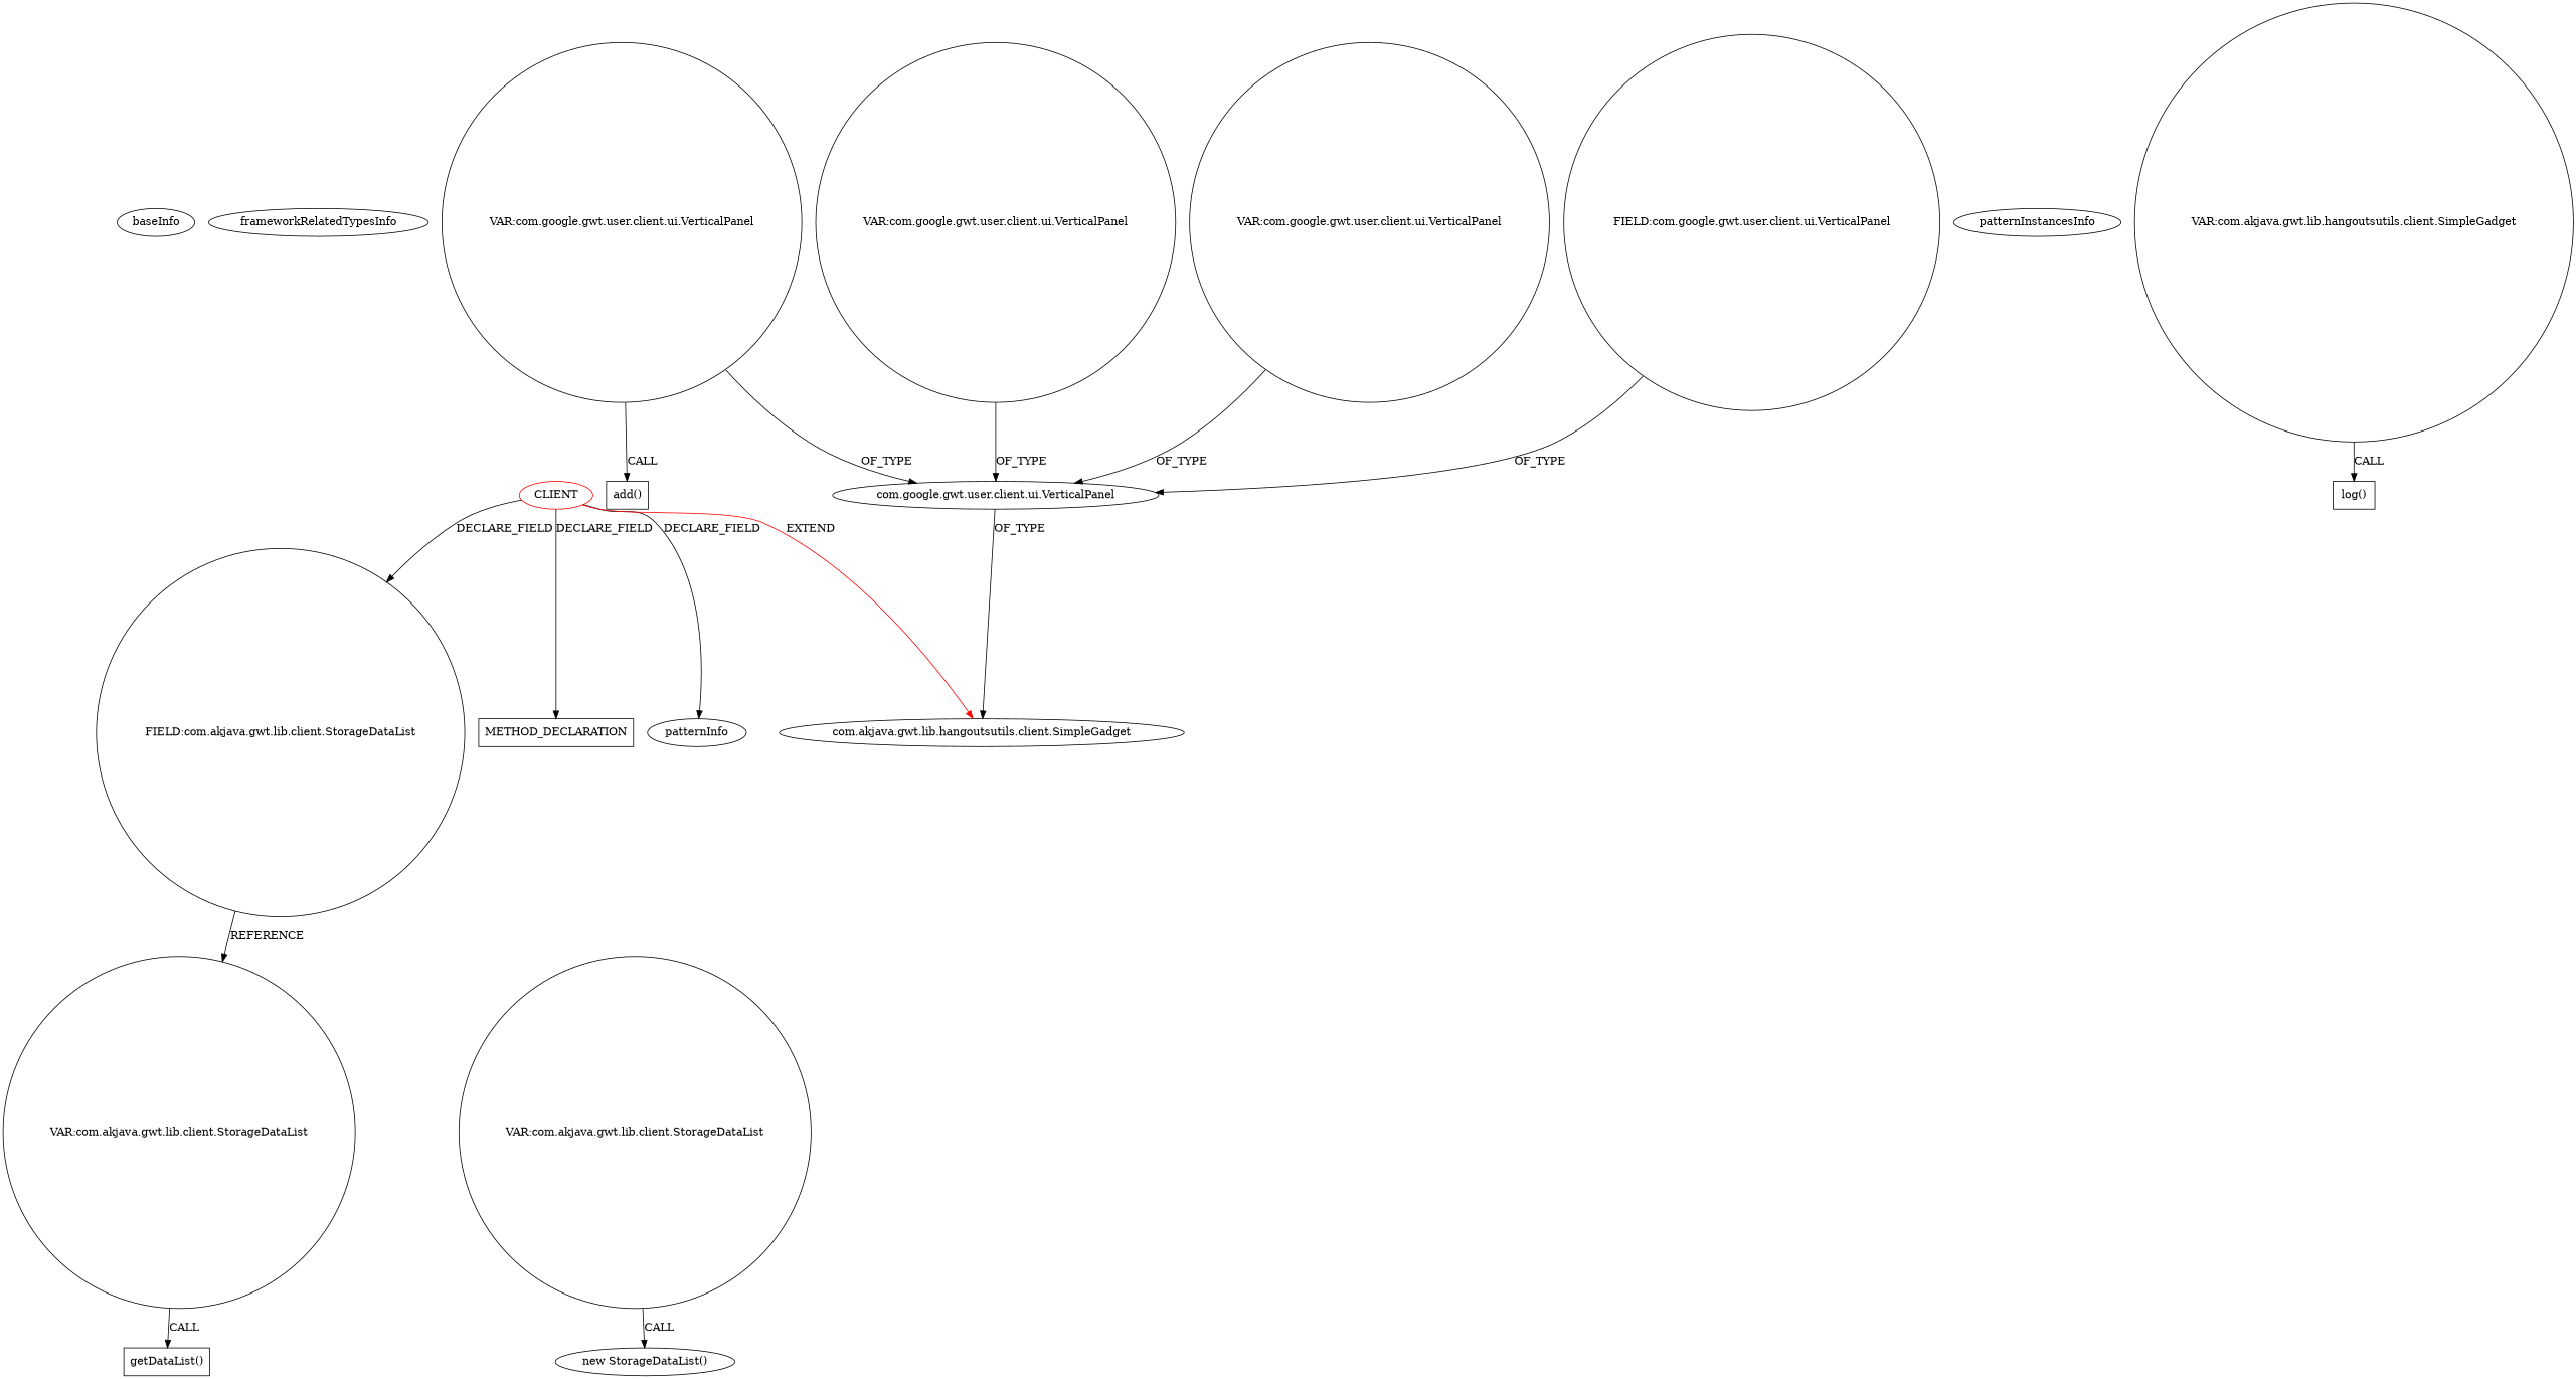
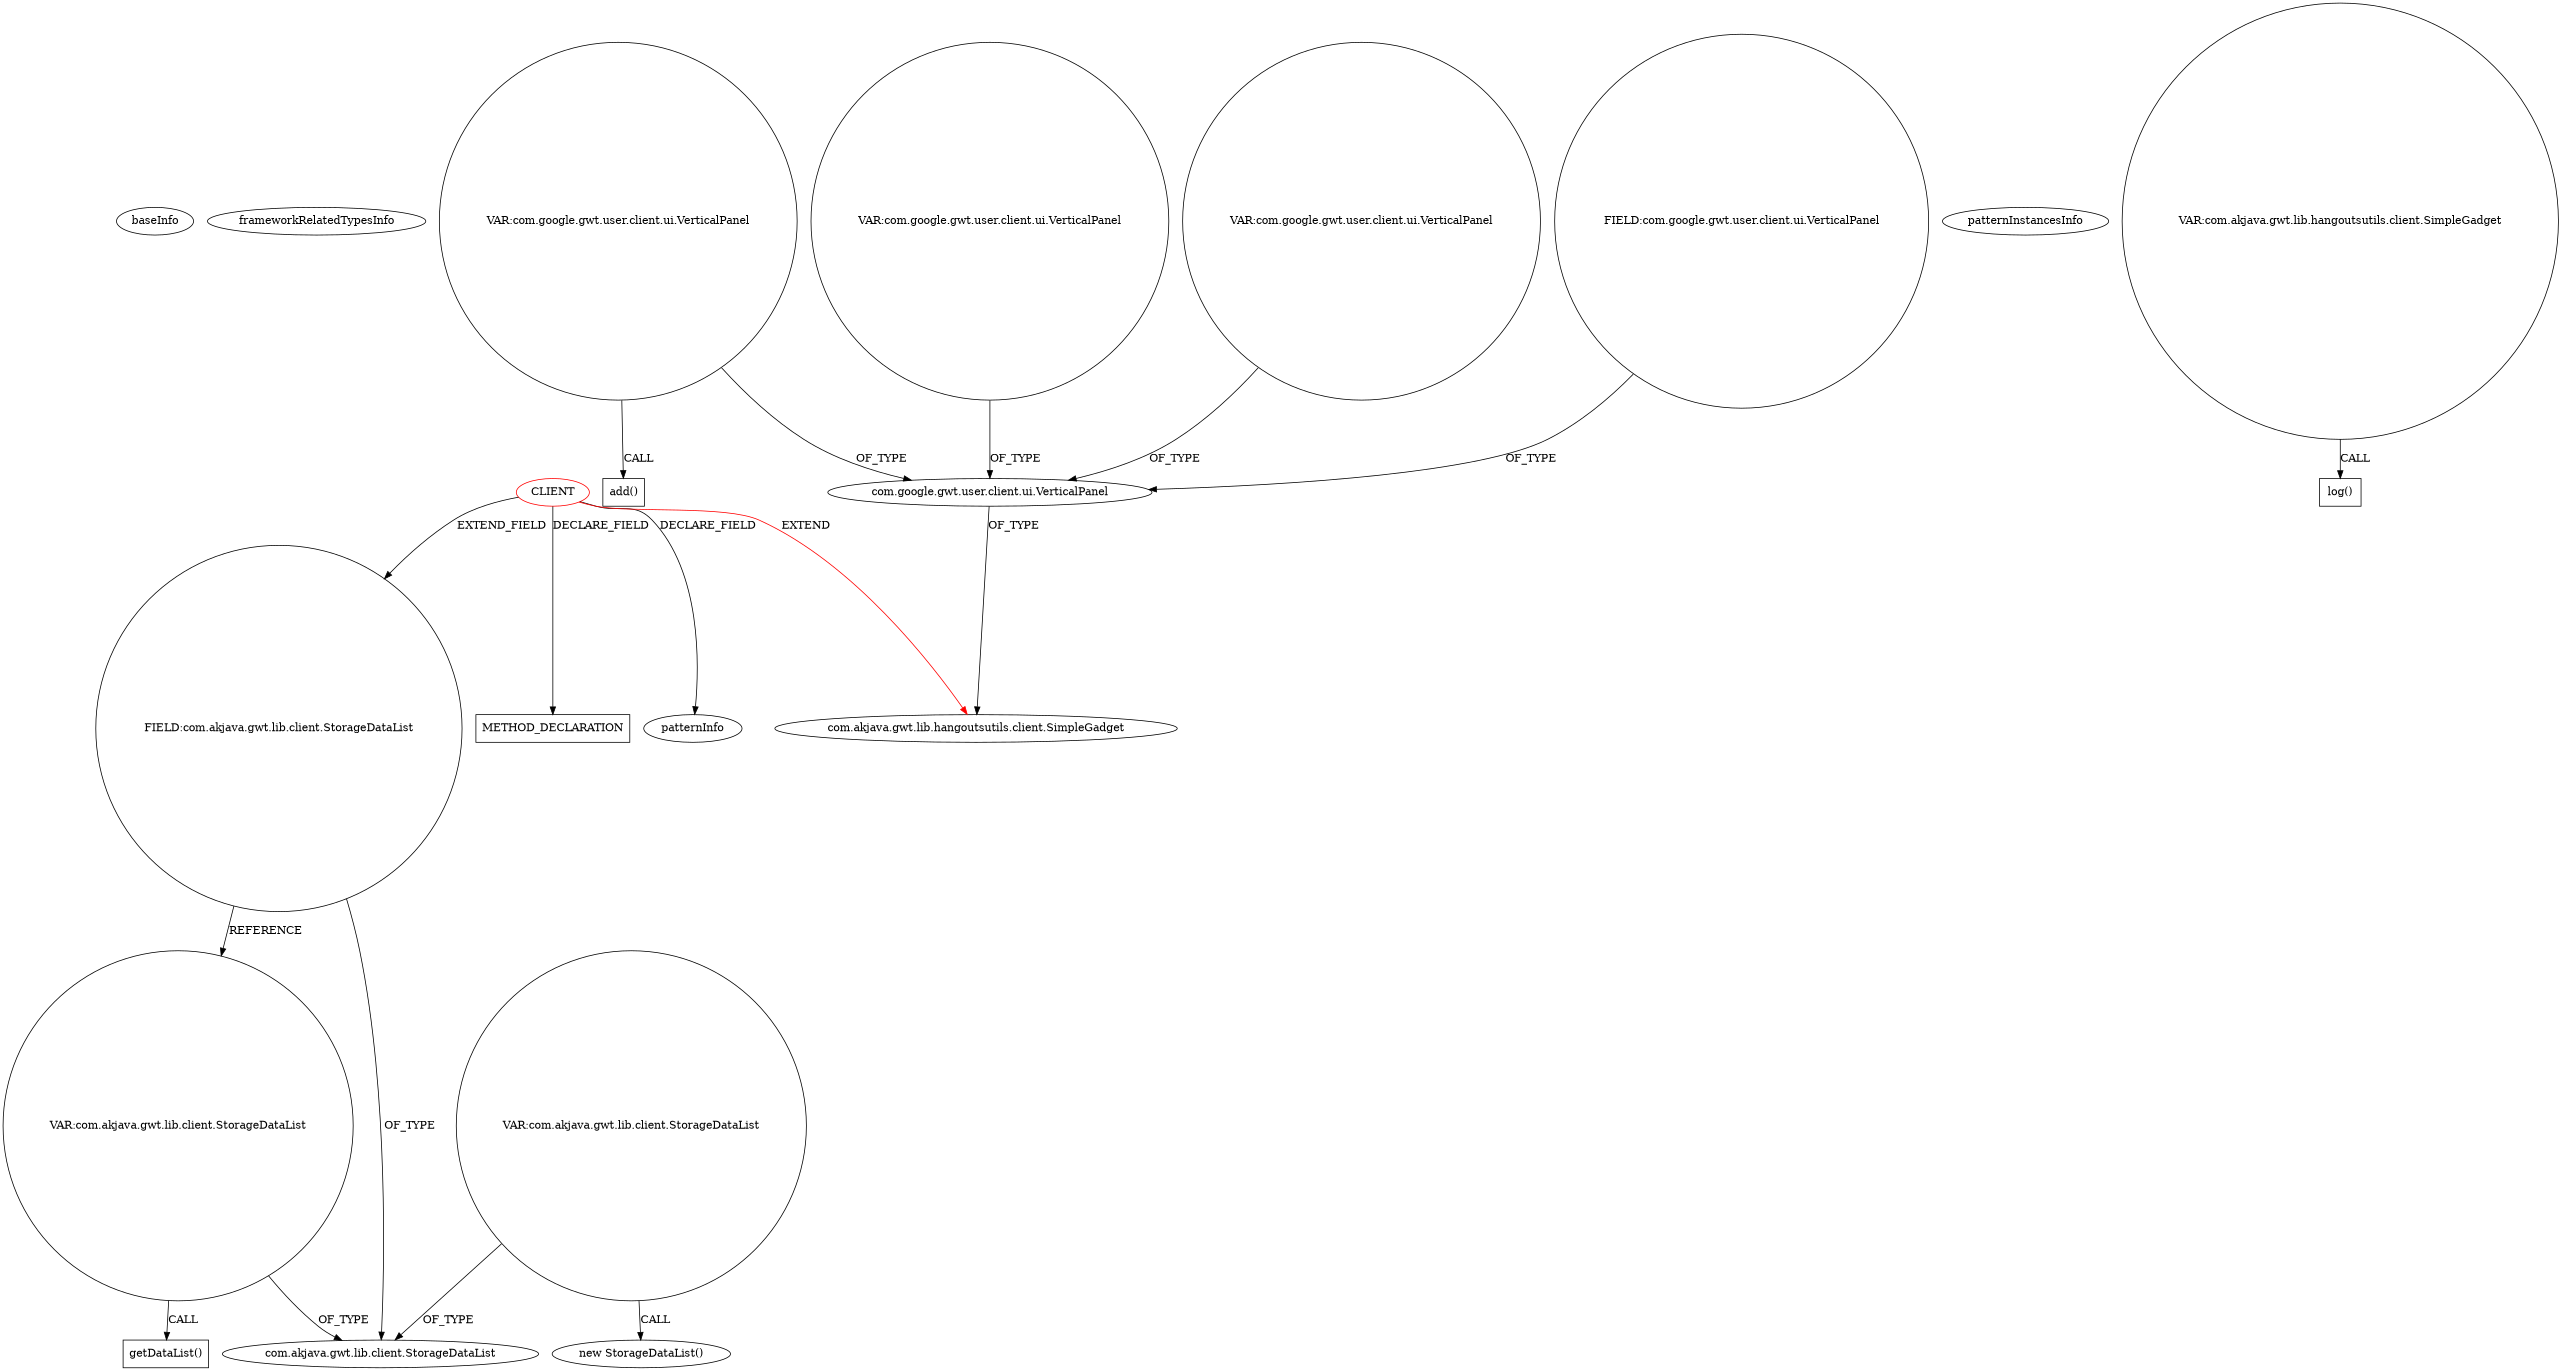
  digraph {
    node [isFrameworkType=false vertexType=VARIABLE_EXPRESION]
    baseInfo [category=pattern graphId=2153 isAnonymous=false possibleRelation=false isFrameworkType="" vertexType=""]
    frameworkRelatedTypesInfo [0="com.akjava.gwt.lib.hangoutsutils.client.SimpleGadget" isFrameworkType="" vertexType=""]
    patternInfo [frequency=2.0 patternRootClient=0 isFrameworkType="" vertexType=""]
    patternInstancesInfo [0="akjava-GWT-Hangouts~/akjava-GWT-Hangouts/GWT-Hangouts-master/apps/sound-player/src/com/akjava/gwt/hangout/soundplayer/client/HangoutSoundPlayer.java~HangoutSoundPlayer~561" 1="akjava-GWT-Hangouts~/akjava-GWT-Hangouts/GWT-Hangouts-master/apps/easyoverlay/src/com/akjava/gwt/hangout/easyoverlay/client/EasyOverlay.java~EasyOverlay~492" isFrameworkType="" vertexType=""]
    n5 [label="FIELD:com.akjava.gwt.lib.client.StorageDataList" shape=circle vertexType=FIELD_DECLARATION]
    n6 [label="VAR:com.akjava.gwt.lib.client.StorageDataList" shape=circle]
+   n7 [label="com.akjava.gwt.lib.client.StorageDataList" vertexType=FRAMEWORK_CLASS_TYPE]
    n8 [label="getDataList()" shape=box vertexType=INSIDE_CALL]
    n9 [color=red label=CLIENT vertexType=ROOT_CLIENT_CLASS_DECLARATION]
    n10 [label="com.akjava.gwt.lib.hangoutsutils.client.SimpleGadget" vertexType=FRAMEWORK_CLASS_TYPE]
    n11 [label=METHOD_DECLARATION shape=box vertexType=CLIENT_METHOD_DECLARATION]
    n12 [label="FIELD:com.google.gwt.user.client.ui.VerticalPanel" shape=circle vertexType=FIELD_DECLARATION]
    n13 [label="com.google.gwt.user.client.ui.VerticalPanel" vertexType=FRAMEWORK_CLASS_TYPE]
    n14 [label="VAR:com.akjava.gwt.lib.client.StorageDataList" shape=circle]
    n15 [label="new StorageDataList()" vertexType=CONSTRUCTOR_CALL]
    n16 [label="VAR:com.akjava.gwt.lib.hangoutsutils.client.SimpleGadget" shape=circle]
    n17 [label="log()" shape=box vertexType=INSIDE_CALL]
    n18 [label="VAR:com.google.gwt.user.client.ui.VerticalPanel" shape=circle]
    n19 [label="VAR:com.google.gwt.user.client.ui.VerticalPanel" shape=circle]
    n20 [label="add()" shape=box vertexType=INSIDE_CALL]
    n21 [label="VAR:com.google.gwt.user.client.ui.VerticalPanel" shape=circle]
    n5 -> n6 [label=REFERENCE]
+   n5 -> n7 [label=OF_TYPE]
+   n6 -> n7 [label=OF_TYPE]
    n6 -> n8 [label=CALL]
    n9 -> patternInfo [label=DECLARE_FIELD]
-   n9 -> n5 [label=DECLARE_FIELD]
+   n9 -> n5 [label=EXTEND_FIELD]
    n9 -> n10 [color=red label=EXTEND]
    n9 -> n11 [label=DECLARE_FIELD]
    n12 -> n13 [label=OF_TYPE]
    n13 -> n10 [label=OF_TYPE]
+   n14 -> n7 [label=OF_TYPE]
    n14 -> n15 [label=CALL]
    n16 -> n17 [label=CALL]
    n18 -> n13 [label=OF_TYPE]
    n19 -> n13 [label=OF_TYPE]
    n19 -> n20 [label=CALL]
    n21 -> n13 [label=OF_TYPE]
  }
